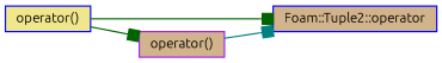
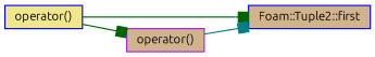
  digraph {
    rankdir=LR
    fontname=Ubuntu
    node [color=blue fillcolor=tan fontname=Ubuntu fontsize=10 shape=record style=filled]
    edge [color=darkgreen fontname=Ubuntu fontsize=10 labelfontname=Helvetica labelfontsize=10 style=solid arrowhead=box]
    n1 [fillcolor=khaki fontcolor=black height=0.2 label="operator()" width=0.4]
-   n2 [height=0.2 label="Foam::Tuple2::operator" width=0.4]
+   n2 [height=0.2 label="Foam::Tuple2::first" width=0.4]
    n3 [color=purple height=0.2 label="operator()" width=0.4]
    n1 -> n2
    n1 -> n3
    n3 -> n2 [color=teal]
  }
